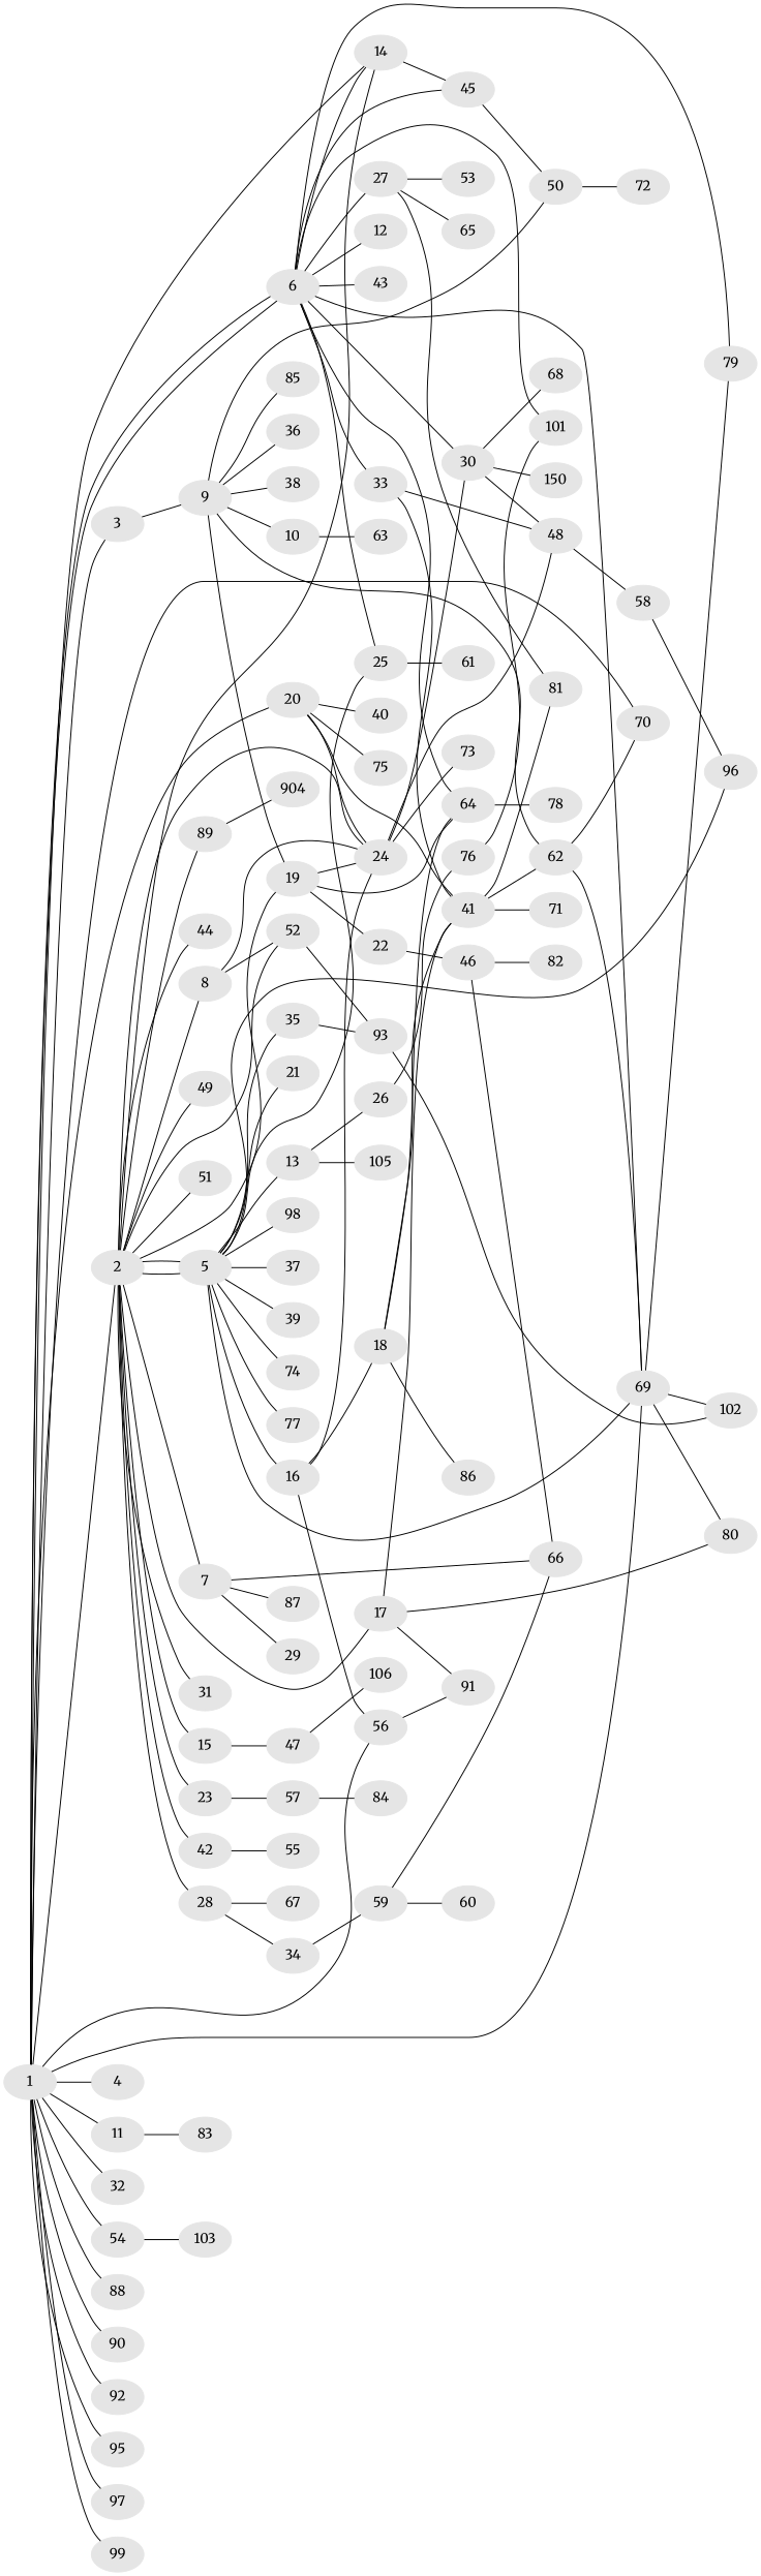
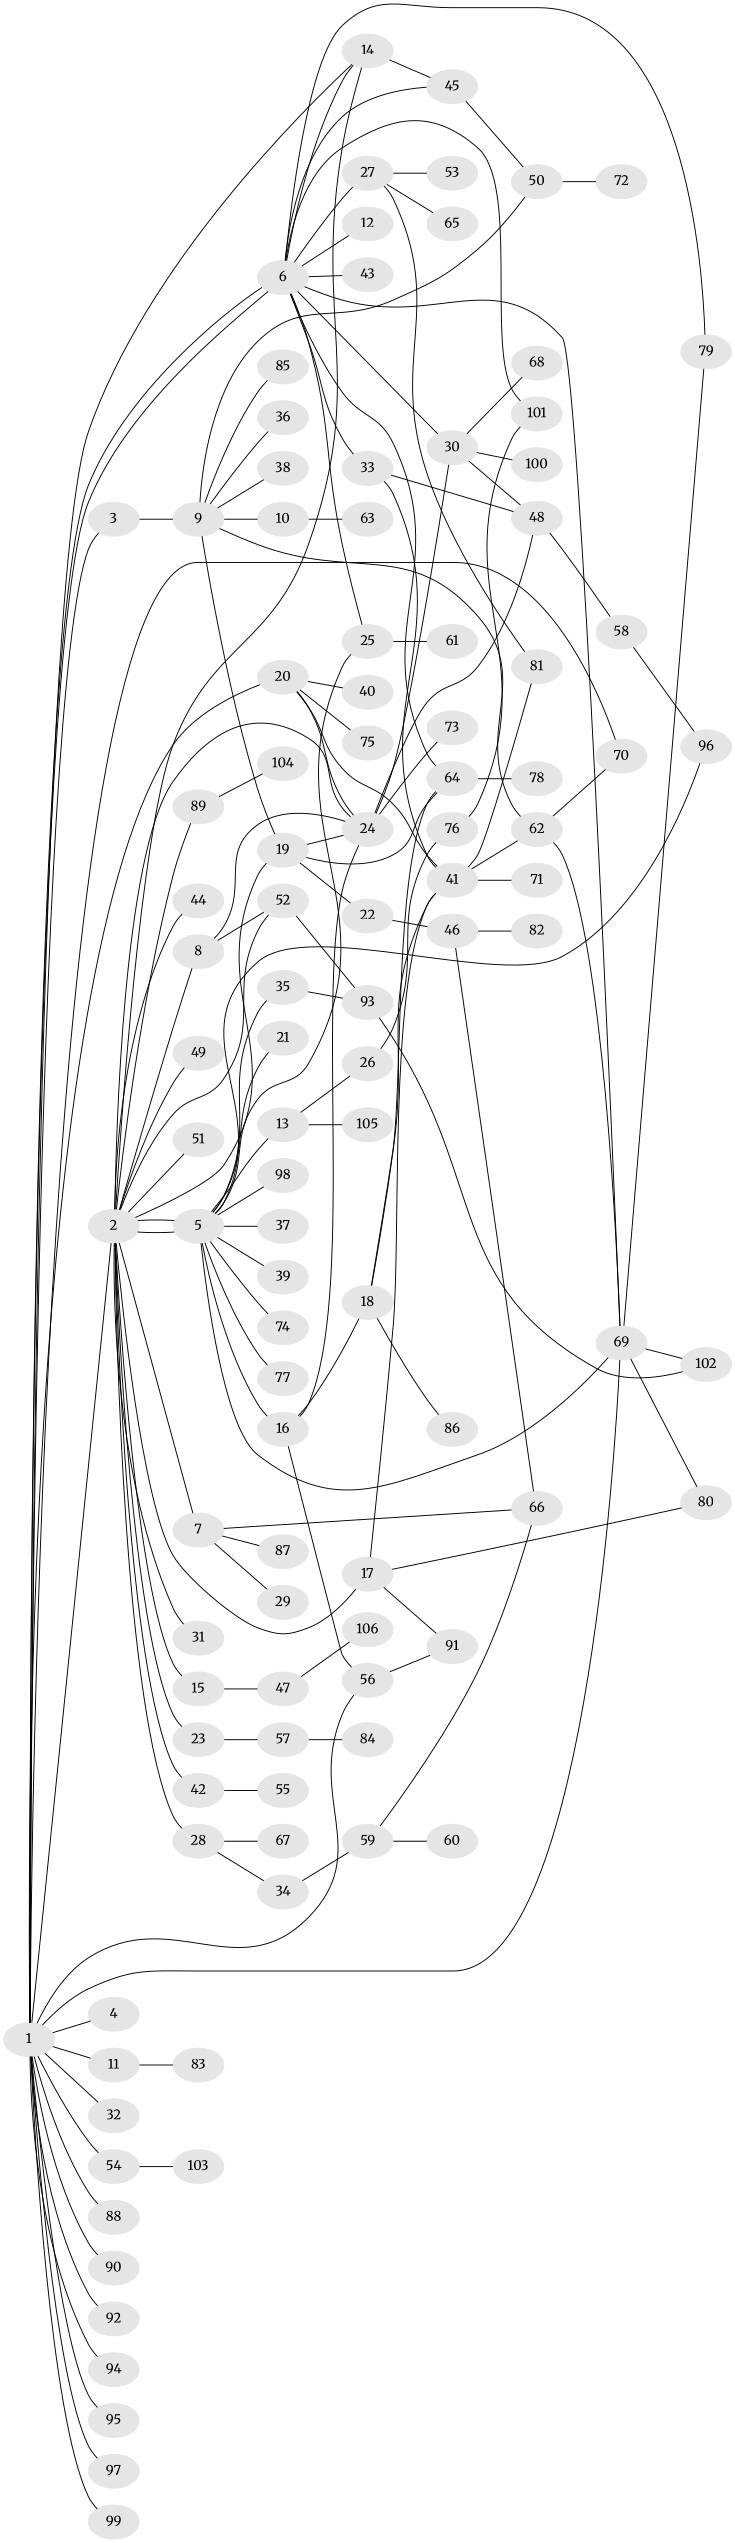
  graph {
    fontname=Merriweather
    rankdir=LR
    node [color=gray90 fontname=Merriweather style=filled]
    edge [fontname=Merriweather]
    1
    2
    3
    4
    6
    11
    14
    20
    32
    54
    56
    69
    70
    88
    90
    92
+   94
    95
    97
    99
    5
    7
    8
    15
    17
    19
    23
    28
    31
    42
    44
    49
    51
    52
    89
    24
    9
    30
    25
    12
    27
    33
    43
    45
    64
    79
    101
    83
    41
    40
    75
    103
    91
    80
    102
    13
    16
    21
    35
    37
    39
    74
    77
    96
    98
    29
    66
    87
    47
    22
    57
    34
    67
    48
    68
-   100 [label=150]
+   100
    55
    93
-   104 [label=904]
+   104
    10
    36
    38
    50
    62
    85
    26
    105
    18
    61
    53
    65
    81
    78
    73
    63
    72
    76
    106
    86
    71
    46
    82
    84
    58
    59
    60
    1 -- 2
    1 -- 3
    1 -- 4
    1 -- 6
    1 -- 6
    1 -- 11
    1 -- 14
    1 -- 20
    1 -- 32
    1 -- 54
    1 -- 56
    1 -- 69
    1 -- 70
    1 -- 88
    1 -- 90
    1 -- 92
+   1 -- 94
    1 -- 95
    1 -- 97
    1 -- 99
    2 -- 14
    2 -- 5
    2 -- 5
    2 -- 7
    2 -- 8
    2 -- 15
    2 -- 17
    2 -- 19
    2 -- 23
    2 -- 28
    2 -- 31
    2 -- 42
    2 -- 44
    2 -- 49
    2 -- 51
    2 -- 52
    2 -- 89
    2 -- 24
    3 -- 9
    6 -- 14
    6 -- 69
    6 -- 30
    6 -- 25
    6 -- 12
    6 -- 27
    6 -- 33
    6 -- 43
    6 -- 45
    6 -- 64
    6 -- 79
    6 -- 101
    11 -- 83
    14 -- 45
    20 -- 24
    20 -- 41
    20 -- 40
    20 -- 75
    54 -- 103
    56 -- 91
    69 -- 79
    69 -- 80
    69 -- 102
    5 -- 69
    5 -- 25
    5 -- 13
    5 -- 16
    5 -- 21
    5 -- 35
    5 -- 37
    5 -- 39
    5 -- 74
    5 -- 77
    5 -- 96
    5 -- 98
    7 -- 29
    7 -- 66
    7 -- 87
    8 -- 52
    8 -- 24
    15 -- 47
    17 -- 41
    17 -- 91
    17 -- 80
    19 -- 24
    19 -- 64
    19 -- 22
    23 -- 57
    28 -- 34
    28 -- 67
    42 -- 55
    52 -- 93
    89 -- 104
    24 -- 30
    24 -- 48
    24 -- 73
    9 -- 19
    9 -- 10
    9 -- 36
    9 -- 38
    9 -- 50
    9 -- 62
    9 -- 85
    30 -- 48
    30 -- 68
    30 -- 100
    25 -- 61
    27 -- 53
    27 -- 65
    27 -- 81
    33 -- 41
    33 -- 48
    45 -- 50
    64 -- 78
    41 -- 62
    41 -- 81
    41 -- 71
    13 -- 26
    13 -- 105
    16 -- 56
    16 -- 24
    16 -- 18
    35 -- 93
    47 -- 106
    22 -- 46
    57 -- 84
    34 -- 59
    48 -- 58
    93 -- 102
    10 -- 63
    50 -- 72
    62 -- 69
    62 -- 70
    26 -- 76
    18 -- 64
    18 -- 41
    18 -- 86
    76 -- 101
    46 -- 66
    46 -- 82
    58 -- 96
    59 -- 66
    59 -- 60
  }
